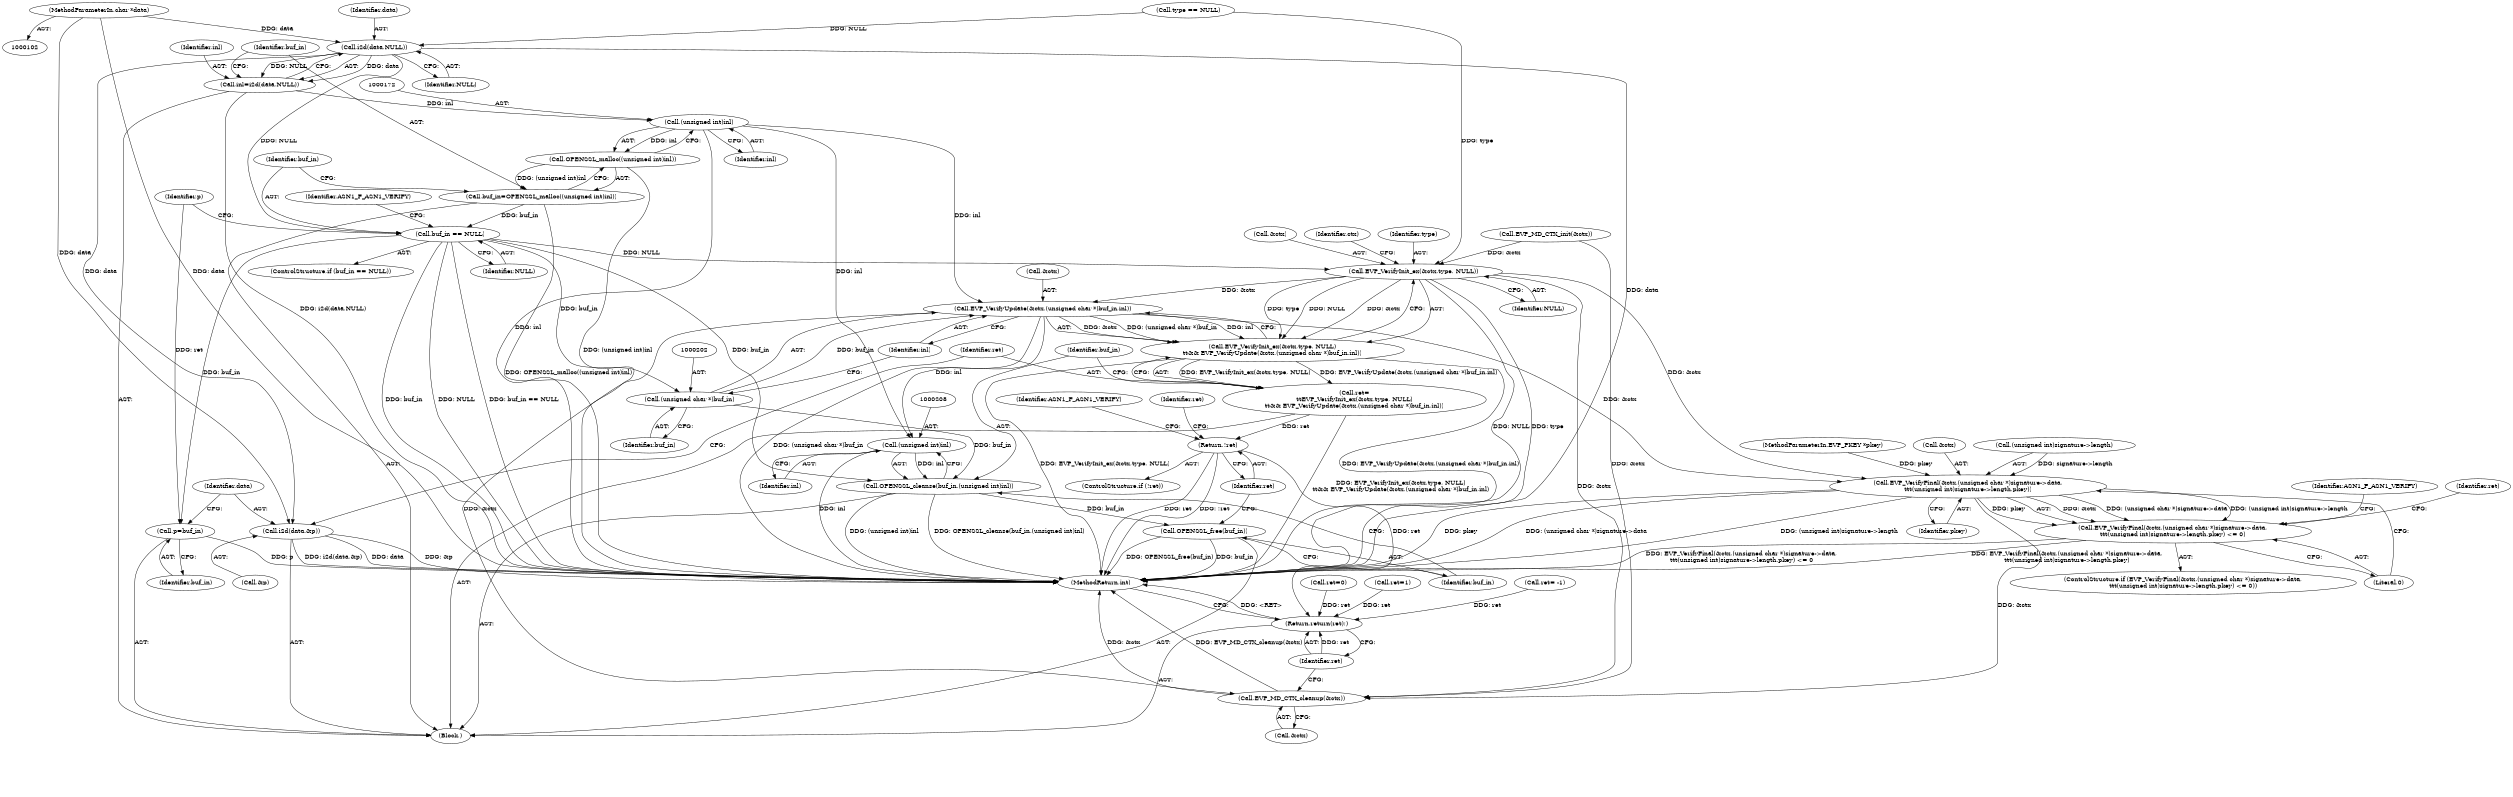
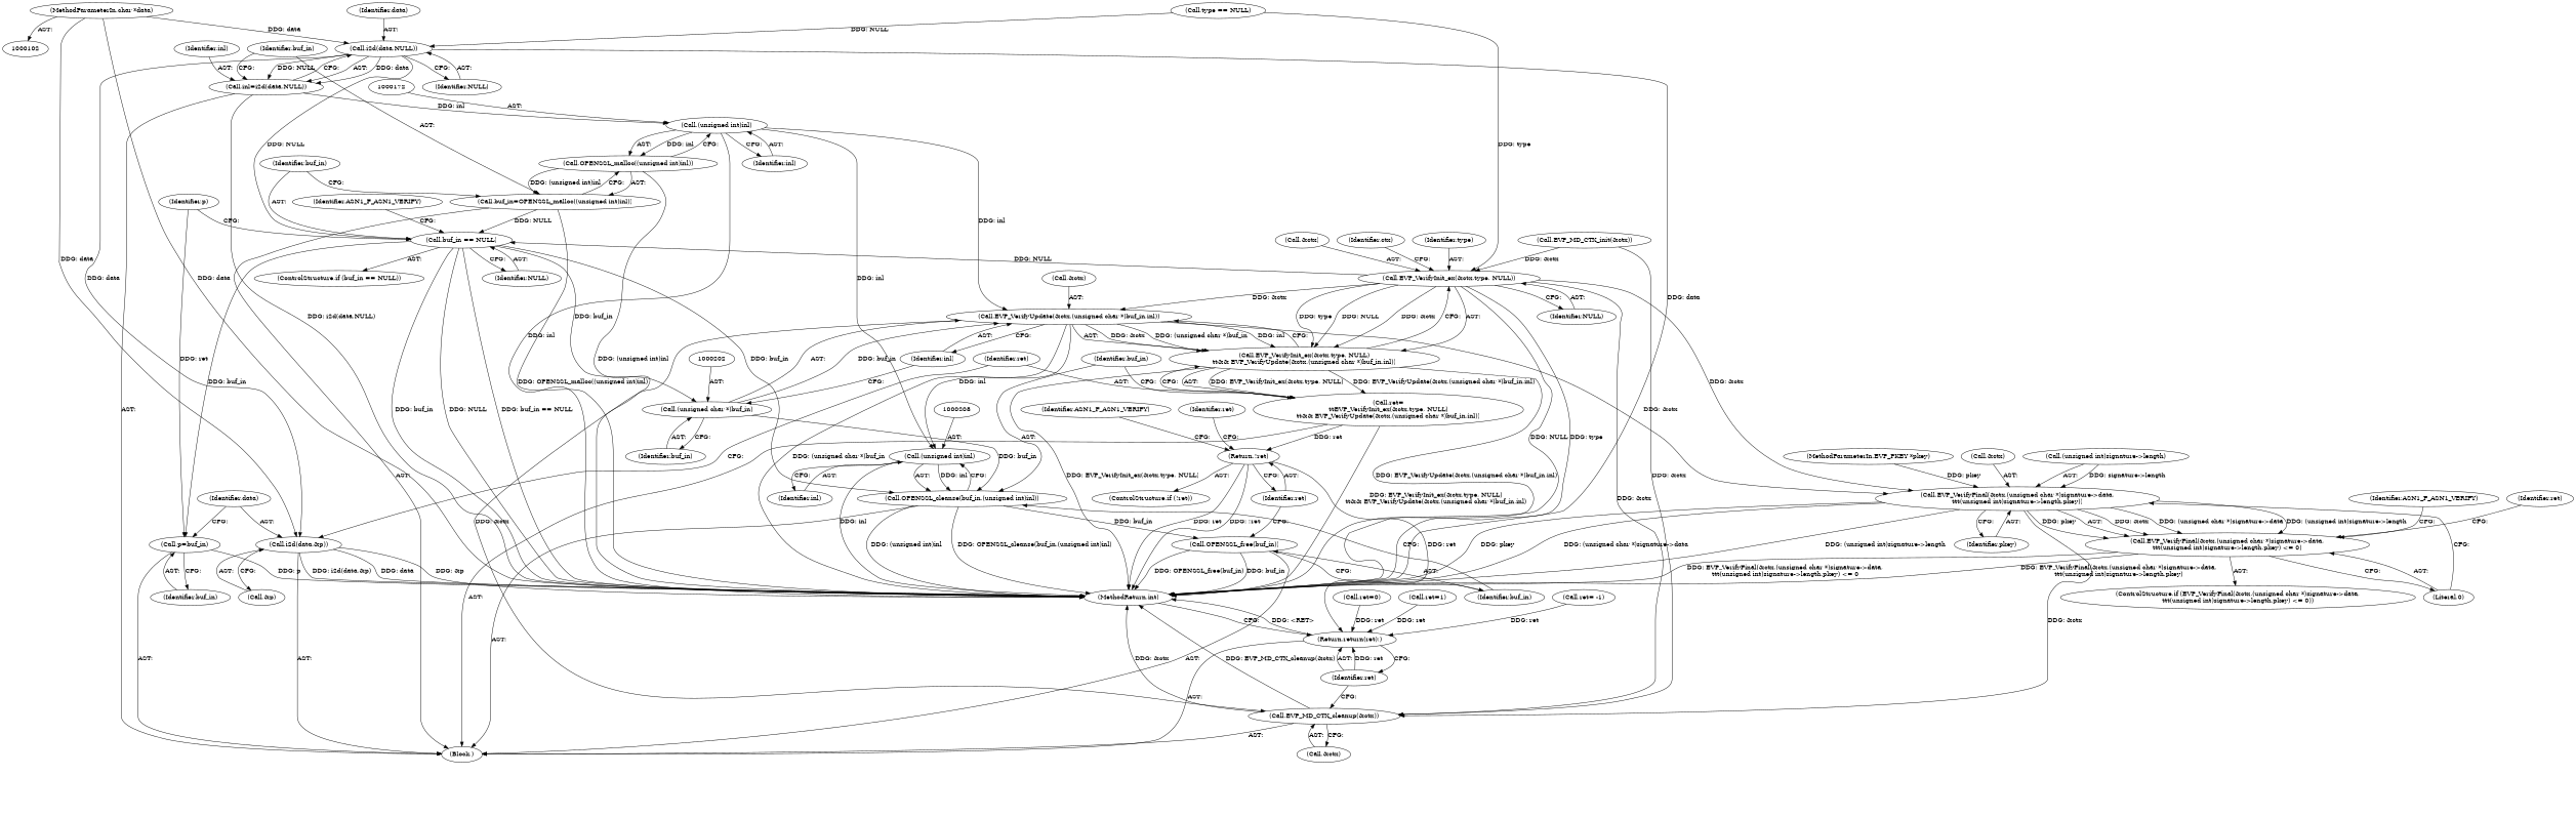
  digraph {
    n1 [label="(MethodParameterIn,char *data)"]
    n2 [label="(Call,i2d(data,NULL))"]
    n3 [label="(Call,i2d(data,&p))"]
    n4 [label="(MethodReturn,int)"]
    1000102
    n6 [label="(Call,inl=i2d(data,NULL))"]
    n7 [label="(Call,buf_in == NULL)"]
    n8 [label="(Identifier,NULL)"]
    n9 [label="(Block,)"]
    n10 [label="(Call,&p)"]
    n11 [label="(Return,return(ret);)"]
    n12 [label="(Call,(unsigned int)inl)"]
    n13 [label="(Call,p=buf_in)"]
    n14 [label="(Call,EVP_VerifyInit_ex(&ctx,type, NULL))"]
    n15 [label="(Call,OPENSSL_cleanse(buf_in,(unsigned int)inl))"]
    n16 [label="(Call,(unsigned char *)buf_in)"]
    n17 [label="(Identifier,NULL)"]
    n18 [label="(ControlStructure,if (buf_in == NULL))"]
    n19 [label="(Call,OPENSSL_malloc((unsigned int)inl))"]
    n20 [label="(Call,EVP_VerifyUpdate(&ctx,(unsigned char *)buf_in,inl))"]
    n21 [label="(Call,(unsigned int)inl)"]
    n22 [label="(Identifier,inl)"]
    n23 [label="(Call,buf_in=OPENSSL_malloc((unsigned int)inl))"]
    n24 [label="(Call,EVP_VerifyInit_ex(&ctx,type, NULL)\n\t\t&& EVP_VerifyUpdate(&ctx,(unsigned char *)buf_in,inl))"]
    n25 [label="(Call,EVP_VerifyFinal(&ctx,(unsigned char *)signature->data,\n\t\t\t(unsigned int)signature->length,pkey))"]
    n26 [label="(Call,EVP_MD_CTX_cleanup(&ctx))"]
    n27 [label="(Identifier,inl)"]
    n28 [label="(Identifier,inl)"]
    n29 [label="(Identifier,buf_in)"]
    n30 [label="(Identifier,NULL)"]
    n31 [label="(Call,OPENSSL_free(buf_in))"]
    n32 [label="(Identifier,buf_in)"]
    n33 [label="(Call,ret=\n\t\tEVP_VerifyInit_ex(&ctx,type, NULL)\n\t\t&& EVP_VerifyUpdate(&ctx,(unsigned char *)buf_in,inl))"]
    n34 [label="(Call,EVP_VerifyFinal(&ctx,(unsigned char *)signature->data,\n\t\t\t(unsigned int)signature->length,pkey) <= 0)"]
    n35 [label="(Identifier,pkey)"]
    n36 [label="(Call,&ctx)"]
    n37 [label="(Return,!ret)"]
    n38 [label="(Identifier,ret)"]
    n39 [label="(ControlStructure,if (!ret))"]
    n40 [label="(Identifier,ret)"]
    n41 [label="(Identifier,buf_in)"]
    n42 [label="(ControlStructure,if (EVP_VerifyFinal(&ctx,(unsigned char *)signature->data,\n\t\t\t(unsigned int)signature->length,pkey) <= 0))"]
    n43 [label="(Literal,0)"]
    n44 [label="(Identifier,inl)"]
    n45 [label="(Call,&ctx)"]
    n46 [label="(Call,type == NULL)"]
    n47 [label="(Identifier,ret)"]
    n48 [label="(Identifier,ASN1_F_ASN1_VERIFY)"]
    n49 [label="(Identifier,ASN1_F_ASN1_VERIFY)"]
    n50 [label="(Call,(unsigned int)signature->length)"]
    n51 [label="(Call,&ctx)"]
    n52 [label="(Call,ret=0)"]
    n53 [label="(Identifier,buf_in)"]
    n54 [label="(Call,EVP_MD_CTX_init(&ctx))"]
    n55 [label="(Identifier,ret)"]
    n56 [label="(Identifier,ctx)"]
    n57 [label="(Identifier,ret)"]
    n58 [label="(Call,ret=1)"]
    n59 [label="(Identifier,data)"]
    n60 [label="(Call,&ctx)"]
    n61 [label="(Identifier,p)"]
    n62 [label="(Call,ret= -1)"]
    n63 [label="(Identifier,buf_in)"]
    n64 [label="(Identifier,buf_in)"]
    n65 [label="(Identifier,ASN1_F_ASN1_VERIFY)"]
    n66 [label="(Identifier,data)"]
    n67 [label="(MethodParameterIn,EVP_PKEY *pkey)"]
    n68 [label="(Identifier,type)"]
    1000172
    1000208
    1000202
    n1 -> n2 [label="DDG: data"]
    n1 -> n3 [label="DDG: data"]
    n1 -> n4 [label="DDG: data"]
    n1 -> 1000102 [label="AST: "]
    n2 -> n3 [label="DDG: data"]
    n2 -> n4 [label="DDG: data"]
    n2 -> n6 [label="AST: "]
    n2 -> n6 [label="DDG: data"]
    n2 -> n6 [label="DDG: NULL"]
    n2 -> n7 [label="DDG: NULL"]
    n2 -> n8 [label="CFG: "]
    n3 -> n4 [label="DDG: &p"]
    n3 -> n4 [label="DDG: i2d(data,&p)"]
    n3 -> n4 [label="DDG: data"]
    n3 -> n9 [label="AST: "]
+   n3 -> n10 [label="CFG: "]
    n4 -> n11 [label="CFG: "]
    n6 -> n2 [label="CFG: "]
    n6 -> n4 [label="DDG: i2d(data,NULL)"]
    n6 -> n9 [label="AST: "]
    n6 -> n12 [label="DDG: inl"]
    n7 -> n4 [label="DDG: buf_in"]
    n7 -> n4 [label="DDG: NULL"]
    n7 -> n4 [label="DDG: buf_in == NULL"]
    n7 -> n13 [label="DDG: buf_in"]
-   n7 -> n14 [label="DDG: NULL"]
+   n14 -> n7 [label="DDG: NULL"]
    n7 -> n15 [label="DDG: buf_in"]
    n7 -> n16 [label="DDG: buf_in"]
    n7 -> n17 [label="CFG: "]
    n7 -> n18 [label="AST: "]
    n8 -> n2 [label="AST: "]
    n10 -> n3 [label="AST: "]
    n11 -> n4 [label="DDG: <RET>"]
    n11 -> n9 [label="AST: "]
    n11 -> n40 [label="CFG: "]
    n12 -> n4 [label="DDG: inl"]
    n12 -> n19 [label="AST: "]
    n12 -> n19 [label="DDG: inl"]
    n12 -> n20 [label="DDG: inl"]
    n12 -> n21 [label="DDG: inl"]
    n12 -> n22 [label="CFG: "]
    n13 -> n4 [label="DDG: p"]
    n13 -> n9 [label="AST: "]
    n13 -> n29 [label="CFG: "]
    n14 -> n4 [label="DDG: NULL"]
    n14 -> n4 [label="DDG: type"]
    n14 -> n20 [label="DDG: &ctx"]
    n14 -> n24 [label="AST: "]
    n14 -> n24 [label="DDG: &ctx"]
    n14 -> n24 [label="DDG: type"]
    n14 -> n24 [label="DDG: NULL"]
    n14 -> n25 [label="DDG: &ctx"]
    n14 -> n26 [label="DDG: &ctx"]
    n14 -> n30 [label="CFG: "]
    n15 -> n4 [label="DDG: (unsigned int)inl"]
    n15 -> n4 [label="DDG: OPENSSL_cleanse(buf_in,(unsigned int)inl)"]
    n15 -> n9 [label="AST: "]
    n15 -> n21 [label="CFG: "]
    n15 -> n31 [label="DDG: buf_in"]
    n16 -> n15 [label="DDG: buf_in"]
    n16 -> n20 [label="AST: "]
    n16 -> n20 [label="DDG: buf_in"]
    n16 -> n32 [label="CFG: "]
    n17 -> n7 [label="AST: "]
    n19 -> n4 [label="DDG: (unsigned int)inl"]
    n19 -> n12 [label="CFG: "]
    n19 -> n23 [label="AST: "]
    n19 -> n23 [label="DDG: (unsigned int)inl"]
    n20 -> n4 [label="DDG: (unsigned char *)buf_in"]
    n20 -> n21 [label="DDG: inl"]
    n20 -> n24 [label="AST: "]
    n20 -> n24 [label="DDG: &ctx"]
    n20 -> n24 [label="DDG: (unsigned char *)buf_in"]
    n20 -> n24 [label="DDG: inl"]
    n20 -> n25 [label="DDG: &ctx"]
    n20 -> n26 [label="DDG: &ctx"]
    n20 -> n27 [label="CFG: "]
    n21 -> n4 [label="DDG: inl"]
    n21 -> n15 [label="AST: "]
    n21 -> n15 [label="DDG: inl"]
    n21 -> n28 [label="CFG: "]
    n22 -> n12 [label="AST: "]
    n23 -> n4 [label="DDG: OPENSSL_malloc((unsigned int)inl)"]
-   n23 -> n7 [label="DDG: buf_in"]
+   n23 -> n7 [label="DDG: NULL"]
    n23 -> n9 [label="AST: "]
    n23 -> n19 [label="CFG: "]
    n24 -> n4 [label="DDG: EVP_VerifyInit_ex(&ctx,type, NULL)"]
    n24 -> n4 [label="DDG: EVP_VerifyUpdate(&ctx,(unsigned char *)buf_in,inl)"]
    n24 -> n14 [label="CFG: "]
    n24 -> n20 [label="CFG: "]
    n24 -> n33 [label="AST: "]
    n24 -> n33 [label="DDG: EVP_VerifyInit_ex(&ctx,type, NULL)"]
    n24 -> n33 [label="DDG: EVP_VerifyUpdate(&ctx,(unsigned char *)buf_in,inl)"]
    n25 -> n4 [label="DDG: pkey"]
    n25 -> n4 [label="DDG: (unsigned char *)signature->data"]
    n25 -> n4 [label="DDG: (unsigned int)signature->length"]
    n25 -> n26 [label="DDG: &ctx"]
    n25 -> n34 [label="AST: "]
    n25 -> n34 [label="DDG: &ctx"]
    n25 -> n34 [label="DDG: (unsigned char *)signature->data"]
    n25 -> n34 [label="DDG: (unsigned int)signature->length"]
    n25 -> n34 [label="DDG: pkey"]
    n25 -> n35 [label="CFG: "]
    n26 -> n4 [label="DDG: EVP_MD_CTX_cleanup(&ctx)"]
    n26 -> n4 [label="DDG: &ctx"]
+   n26 -> n9 [label="AST: "]
    n26 -> n36 [label="CFG: "]
    n27 -> n16 [label="CFG: "]
    n27 -> n20 [label="AST: "]
    n28 -> n21 [label="AST: "]
    n29 -> n13 [label="AST: "]
    n30 -> n14 [label="AST: "]
    n31 -> n4 [label="DDG: OPENSSL_free(buf_in)"]
    n31 -> n4 [label="DDG: buf_in"]
    n31 -> n9 [label="AST: "]
    n31 -> n41 [label="CFG: "]
    n32 -> n16 [label="AST: "]
    n33 -> n4 [label="DDG: EVP_VerifyInit_ex(&ctx,type, NULL)\n\t\t&& EVP_VerifyUpdate(&ctx,(unsigned char *)buf_in,inl)"]
    n33 -> n9 [label="AST: "]
    n33 -> n24 [label="CFG: "]
    n33 -> n37 [label="DDG: ret"]
    n34 -> n4 [label="DDG: EVP_VerifyFinal(&ctx,(unsigned char *)signature->data,\n\t\t\t(unsigned int)signature->length,pkey) <= 0"]
    n34 -> n4 [label="DDG: EVP_VerifyFinal(&ctx,(unsigned char *)signature->data,\n\t\t\t(unsigned int)signature->length,pkey)"]
    n34 -> n42 [label="AST: "]
    n34 -> n43 [label="CFG: "]
    n35 -> n25 [label="AST: "]
    n36 -> n26 [label="AST: "]
    n37 -> n4 [label="DDG: ret"]
    n37 -> n4 [label="DDG: !ret"]
    n37 -> n11 [label="DDG: ret"]
    n37 -> n38 [label="CFG: "]
    n37 -> n39 [label="AST: "]
    n38 -> n31 [label="CFG: "]
    n38 -> n37 [label="AST: "]
    n40 -> n11 [label="AST: "]
    n40 -> n11 [label="DDG: ret"]
    n40 -> n26 [label="CFG: "]
    n41 -> n15 [label="CFG: "]
    n41 -> n31 [label="AST: "]
    n43 -> n25 [label="CFG: "]
    n43 -> n34 [label="AST: "]
    n44 -> n6 [label="AST: "]
    n45 -> n25 [label="AST: "]
    n46 -> n2 [label="DDG: NULL"]
    n46 -> n14 [label="DDG: type"]
    n47 -> n3 [label="CFG: "]
    n47 -> n33 [label="AST: "]
    n48 -> n37 [label="CFG: "]
    n49 -> n7 [label="CFG: "]
    n50 -> n25 [label="AST: "]
    n50 -> n25 [label="DDG: signature->length"]
    n51 -> n14 [label="AST: "]
    n52 -> n11 [label="DDG: ret"]
    n53 -> n7 [label="AST: "]
    n53 -> n23 [label="CFG: "]
    n54 -> n14 [label="DDG: &ctx"]
    n54 -> n26 [label="DDG: &ctx"]
    n55 -> n34 [label="CFG: "]
    n56 -> n14 [label="CFG: "]
    n57 -> n37 [label="CFG: "]
    n58 -> n11 [label="DDG: ret"]
    n59 -> n3 [label="AST: "]
    n59 -> n13 [label="CFG: "]
    n60 -> n20 [label="AST: "]
    n61 -> n7 [label="CFG: "]
    n61 -> n13 [label="DDG: ret"]
    n62 -> n11 [label="DDG: ret"]
    n63 -> n6 [label="CFG: "]
    n63 -> n23 [label="AST: "]
    n64 -> n15 [label="AST: "]
    n64 -> n33 [label="CFG: "]
    n65 -> n34 [label="CFG: "]
    n66 -> n2 [label="AST: "]
    n67 -> n25 [label="DDG: pkey"]
    n68 -> n14 [label="AST: "]
    1000172 -> n12 [label="AST: "]
    1000208 -> n21 [label="AST: "]
    1000202 -> n16 [label="AST: "]
  }
